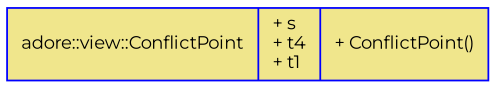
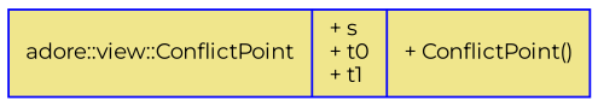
  digraph {
    rankdir=LR
    fontname=Montserrat
-   n1 [color=blue fillcolor=khaki fontcolor=black fontname=Montserrat fontsize=10 height=0.2 label="{adore::view::ConflictPoint\n|+ s\l+ t4\l+ t1\l|+ ConflictPoint()\l}" shape=record style=filled width=0.4]
+   n1 [color=blue fillcolor=khaki fontcolor=black fontname=Montserrat fontsize=10 height=0.2 label="{adore::view::ConflictPoint\n|+ s\l+ t0\l+ t1\l|+ ConflictPoint()\l}" shape=record style=filled width=0.4]
  }
